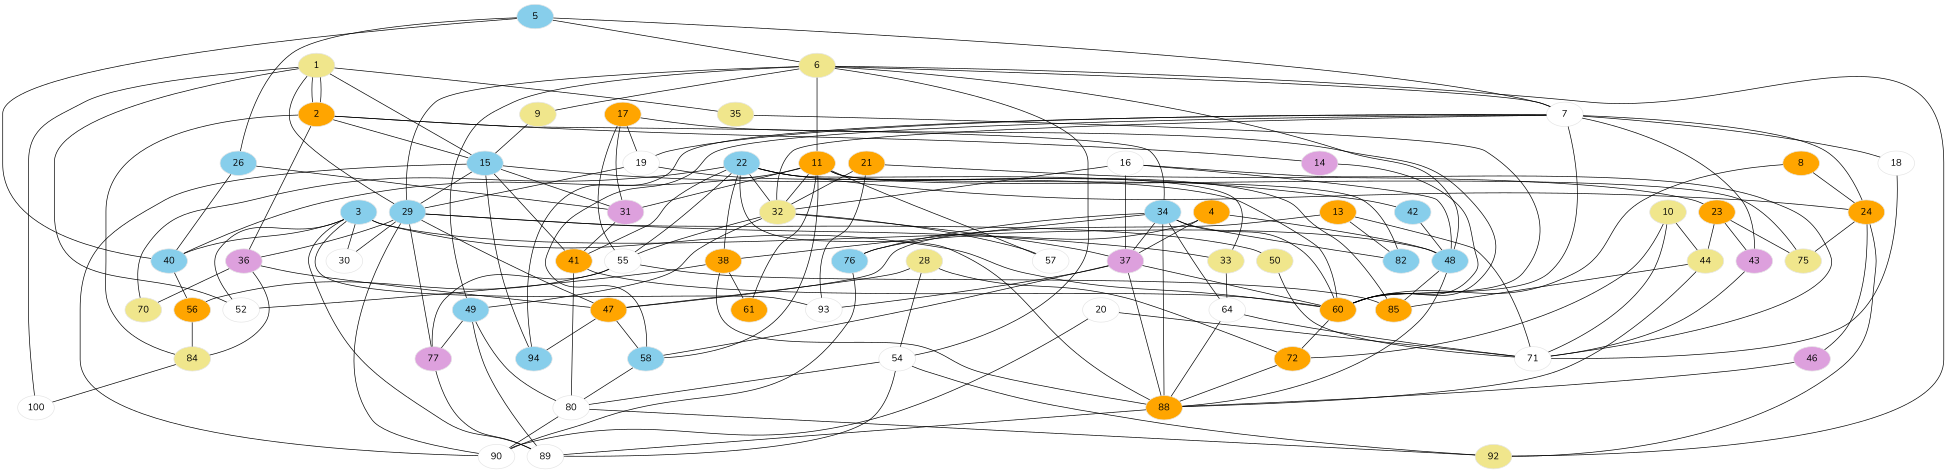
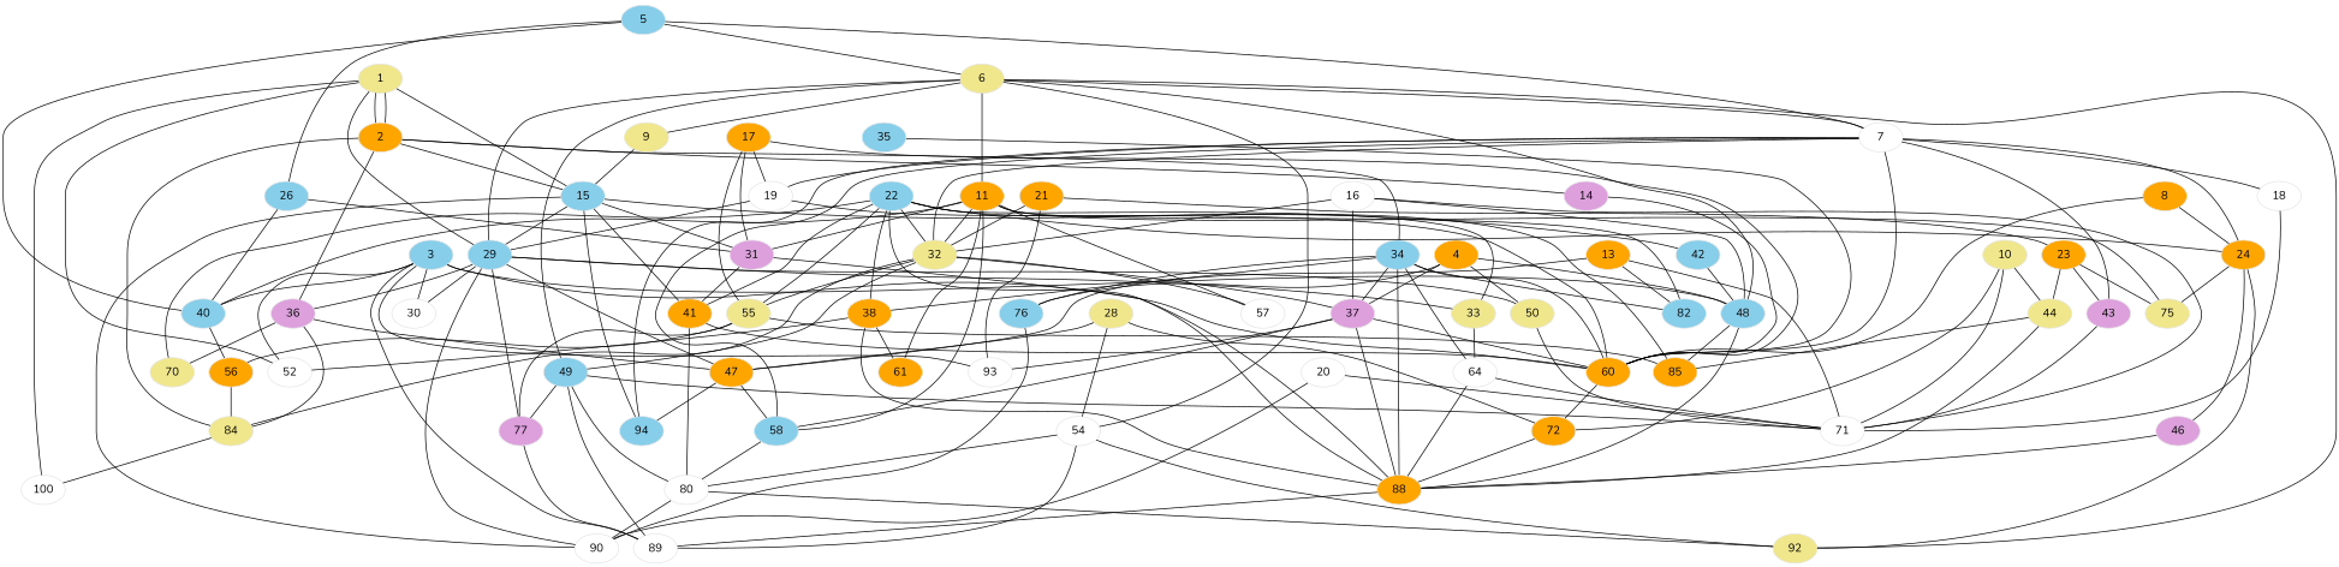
  graph {
    fontname=Nunito
    node [color=gray90 fillcolor=orange fontname=Nunito style=filled]
    edge [fontname=Nunito]
    1 [fillcolor=khaki super="+62"]
    2 [super="+78"]
    15 [fillcolor=skyblue super="+68"]
    29 [fillcolor=skyblue super="+66"]
-   35 [fillcolor=khaki]
+   35 [fillcolor=skyblue]
    52 [fillcolor=white super="+81"]
    100 [fillcolor=white]
    14 [fillcolor=plum]
    34 [fillcolor=skyblue super="+99"]
    36 [fillcolor=plum super="+69"]
    84 [fillcolor=khaki]
    94 [fillcolor=skyblue]
    31 [fillcolor=plum]
    41 [super="+74"]
    42 [fillcolor=skyblue]
    90 [fillcolor=white]
    30 [fillcolor=white]
    50 [fillcolor=khaki]
    47 [super="+83"]
    33 [fillcolor=khaki]
    77 [fillcolor=plum]
    60 [super="+73"]
    37 [fillcolor=plum super="+105"]
    76 [fillcolor=skyblue]
    82 [fillcolor=skyblue]
    38 [super="+79"]
    88 [super="+98"]
    64 [fillcolor=white]
    70 [fillcolor=khaki]
    3 [fillcolor=skyblue super="+86"]
    40 [fillcolor=skyblue]
    48 [fillcolor=skyblue super="+67"]
    89 [fillcolor=white]
    93 [fillcolor=white]
    56
    85
    72
    58 [fillcolor=skyblue]
    4
    71 [fillcolor=white super="+91"]
    5 [fillcolor=skyblue super="+39"]
    6 [fillcolor=khaki super="+59"]
    7 [fillcolor=white super="+87"]
    26 [fillcolor=skyblue]
    9 [fillcolor=khaki]
    11 [super="+51"]
    49 [fillcolor=skyblue super="+97"]
    54 [fillcolor=white super="+65"]
    92 [fillcolor=khaki]
    18 [fillcolor=white]
    19 [fillcolor=white super="+25"]
    24 [super="+101"]
    32 [fillcolor=khaki super="+45"]
    43 [fillcolor=plum]
    57 [fillcolor=white]
    61
    75 [fillcolor=khaki]
    80 [fillcolor=white super="+102"]
    46 [fillcolor=plum]
-   55 [fillcolor=white super="+95"]
+   55 [fillcolor=khaki super="+95"]
    8
    10 [fillcolor=khaki super="+96"]
    44 [fillcolor=khaki super="+103"]
    21 [super="+63"]
    23
    28 [fillcolor=khaki super="+53"]
    13
    16 [fillcolor=white super="+104"]
    17
    20 [fillcolor=white]
    22 [fillcolor=skyblue super="+27"]
    1 -- 2
    1 -- 2
    1 -- 15
    1 -- 29
-   1 -- 35
    1 -- 52
    1 -- 100
    2 -- 15
    2 -- 14
    2 -- 34
    2 -- 36
    2 -- 84
    15 -- 29
    15 -- 94
    15 -- 31
    15 -- 41
    15 -- 42
    15 -- 90
    29 -- 36
    29 -- 90
    29 -- 30
    29 -- 50
    29 -- 47
    29 -- 33
    29 -- 77
    35 -- 60
    14 -- 60
    34 -- 60
    34 -- 37
    34 -- 76
    34 -- 82
    34 -- 38
    34 -- 88
    34 -- 64
    36 -- 84
    36 -- 47
    36 -- 70
    84 -- 100
    31 -- 41
+   31 -- 88
    41 -- 60
    41 -- 80
    42 -- 48
    50 -- 71
    47 -- 94
    47 -- 58
    33 -- 64
    77 -- 89
    60 -- 72
    37 -- 60
    37 -- 88
    37 -- 93
    37 -- 58
    76 -- 90
    38 -- 52
    38 -- 88
    38 -- 61
    88 -- 89
    64 -- 88
    64 -- 71
    3 -- 52
    3 -- 30
    3 -- 60
    3 -- 40
    3 -- 48 [weight=2]
    3 -- 89
    3 -- 93
    40 -- 56
    48 -- 88
    48 -- 85
    56 -- 84
    72 -- 88
    58 -- 80
+   4 -- 50
    4 -- 37
    4 -- 76
    4 -- 48
    5 -- 40
    5 -- 6
    5 -- 7
    5 -- 26
    6 -- 29
    6 -- 48
    6 -- 7
    6 -- 9
    6 -- 11
    6 -- 49
    6 -- 54
    6 -- 92
    7 -- 94
    7 -- 60
    7 -- 58
    7 -- 18
    7 -- 19
    7 -- 24
    7 -- 32
    7 -- 43
    26 -- 31
    26 -- 40
    9 -- 15
    11 -- 31
    11 -- 82
    11 -- 40
    11 -- 58
    11 -- 32
    11 -- 57
    11 -- 61
    11 -- 75
    49 -- 77
    49 -- 89
+   49 -- 71 [weight=2]
    49 -- 80 [weight=2]
    54 -- 89
    54 -- 92
    54 -- 80
    18 -- 71
    19 -- 29
    19 -- 60
    24 -- 92
    24 -- 75
    24 -- 46
+   32 -- 84
    32 -- 37
    32 -- 49
    32 -- 57
    32 -- 55
    43 -- 71
    80 -- 90
    80 -- 92
    46 -- 88
    55 -- 77
    55 -- 56
    55 -- 85
    8 -- 60
    8 -- 24
    10 -- 72
    10 -- 71
    10 -- 44
    44 -- 88
    44 -- 85
    21 -- 93
    21 -- 32
    21 -- 23
    23 -- 43
    23 -- 75
    23 -- 44
    28 -- 47
    28 -- 72
    28 -- 54
    13 -- 47
    13 -- 82
    13 -- 71
    16 -- 37
    16 -- 48
    16 -- 71
    16 -- 32
    17 -- 31
    17 -- 60
    17 -- 19
    17 -- 55
    20 -- 90
    20 -- 71
    22 -- 41
    22 -- 33
    22 -- 38
    22 -- 88
    22 -- 70
    22 -- 85
    22 -- 24
    22 -- 32
    22 -- 55
  }
